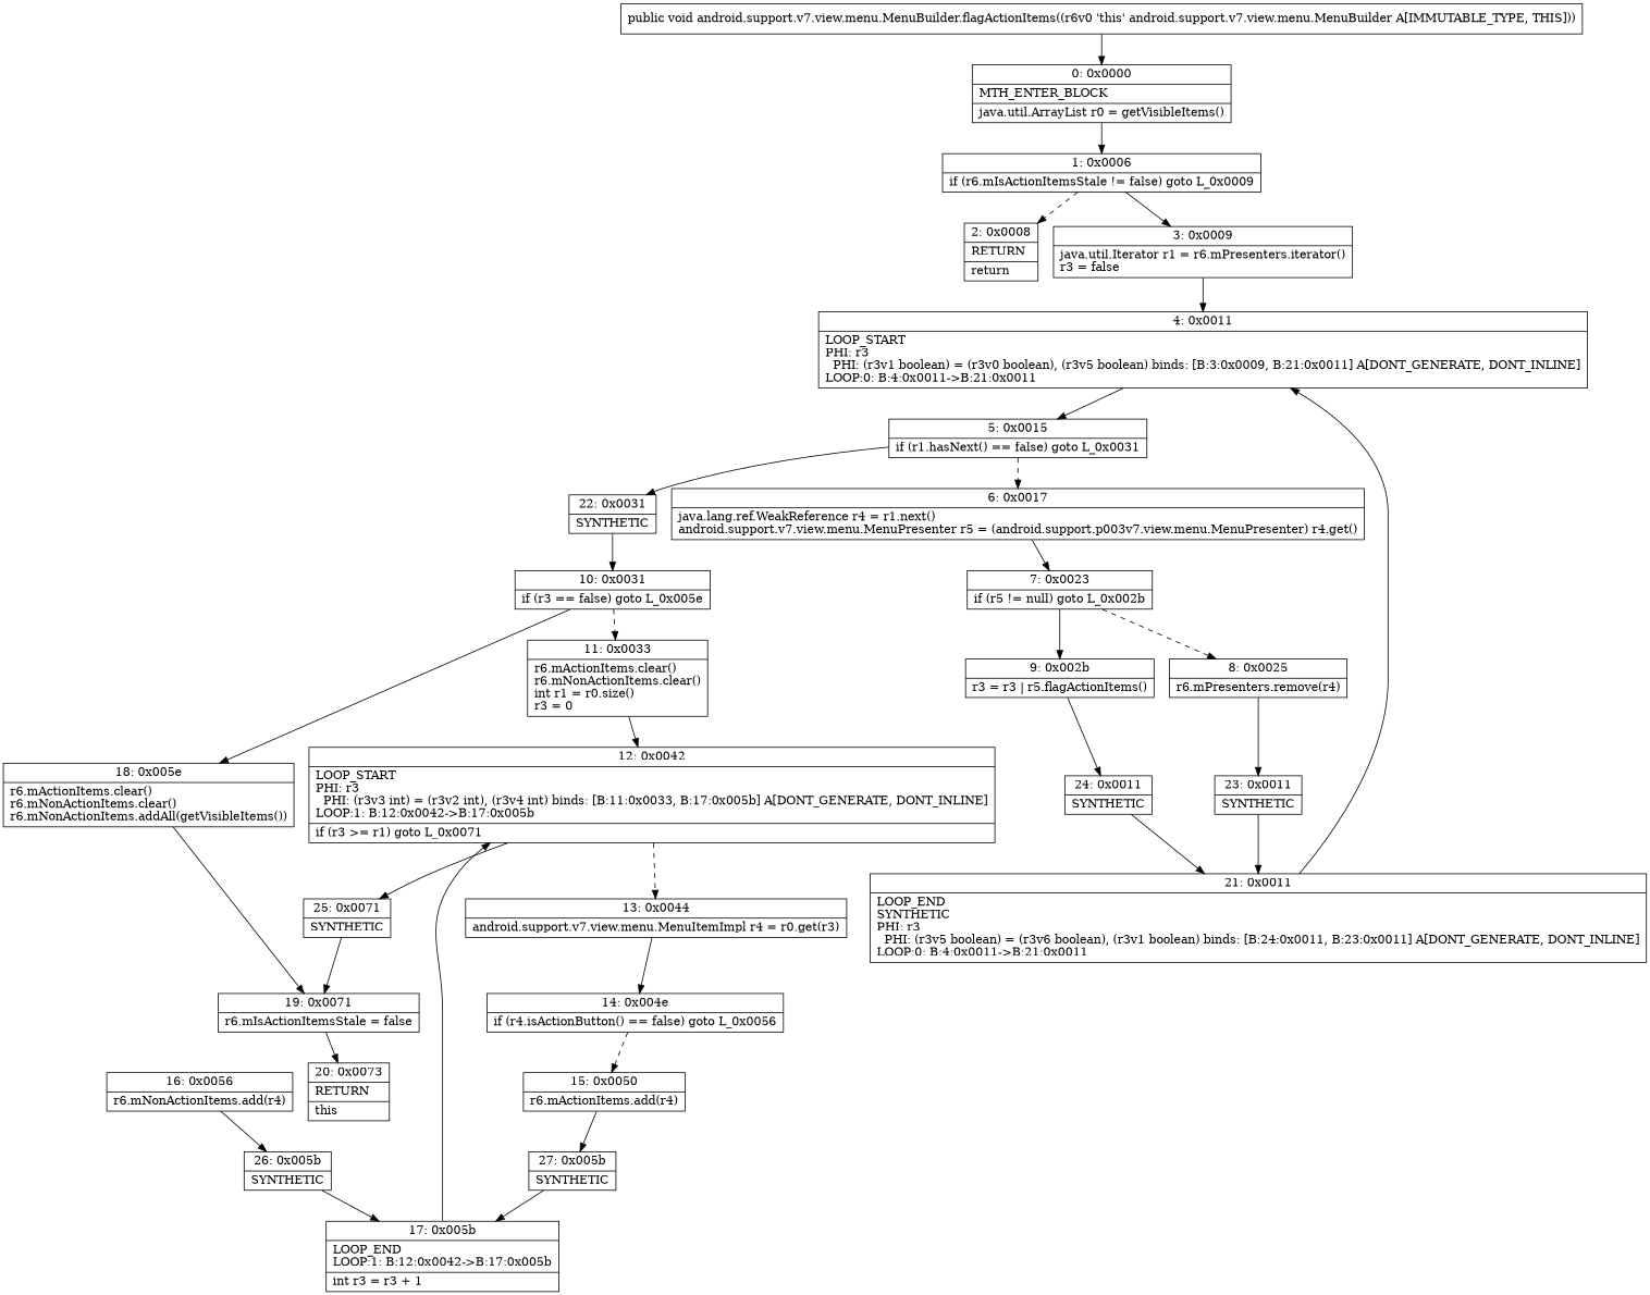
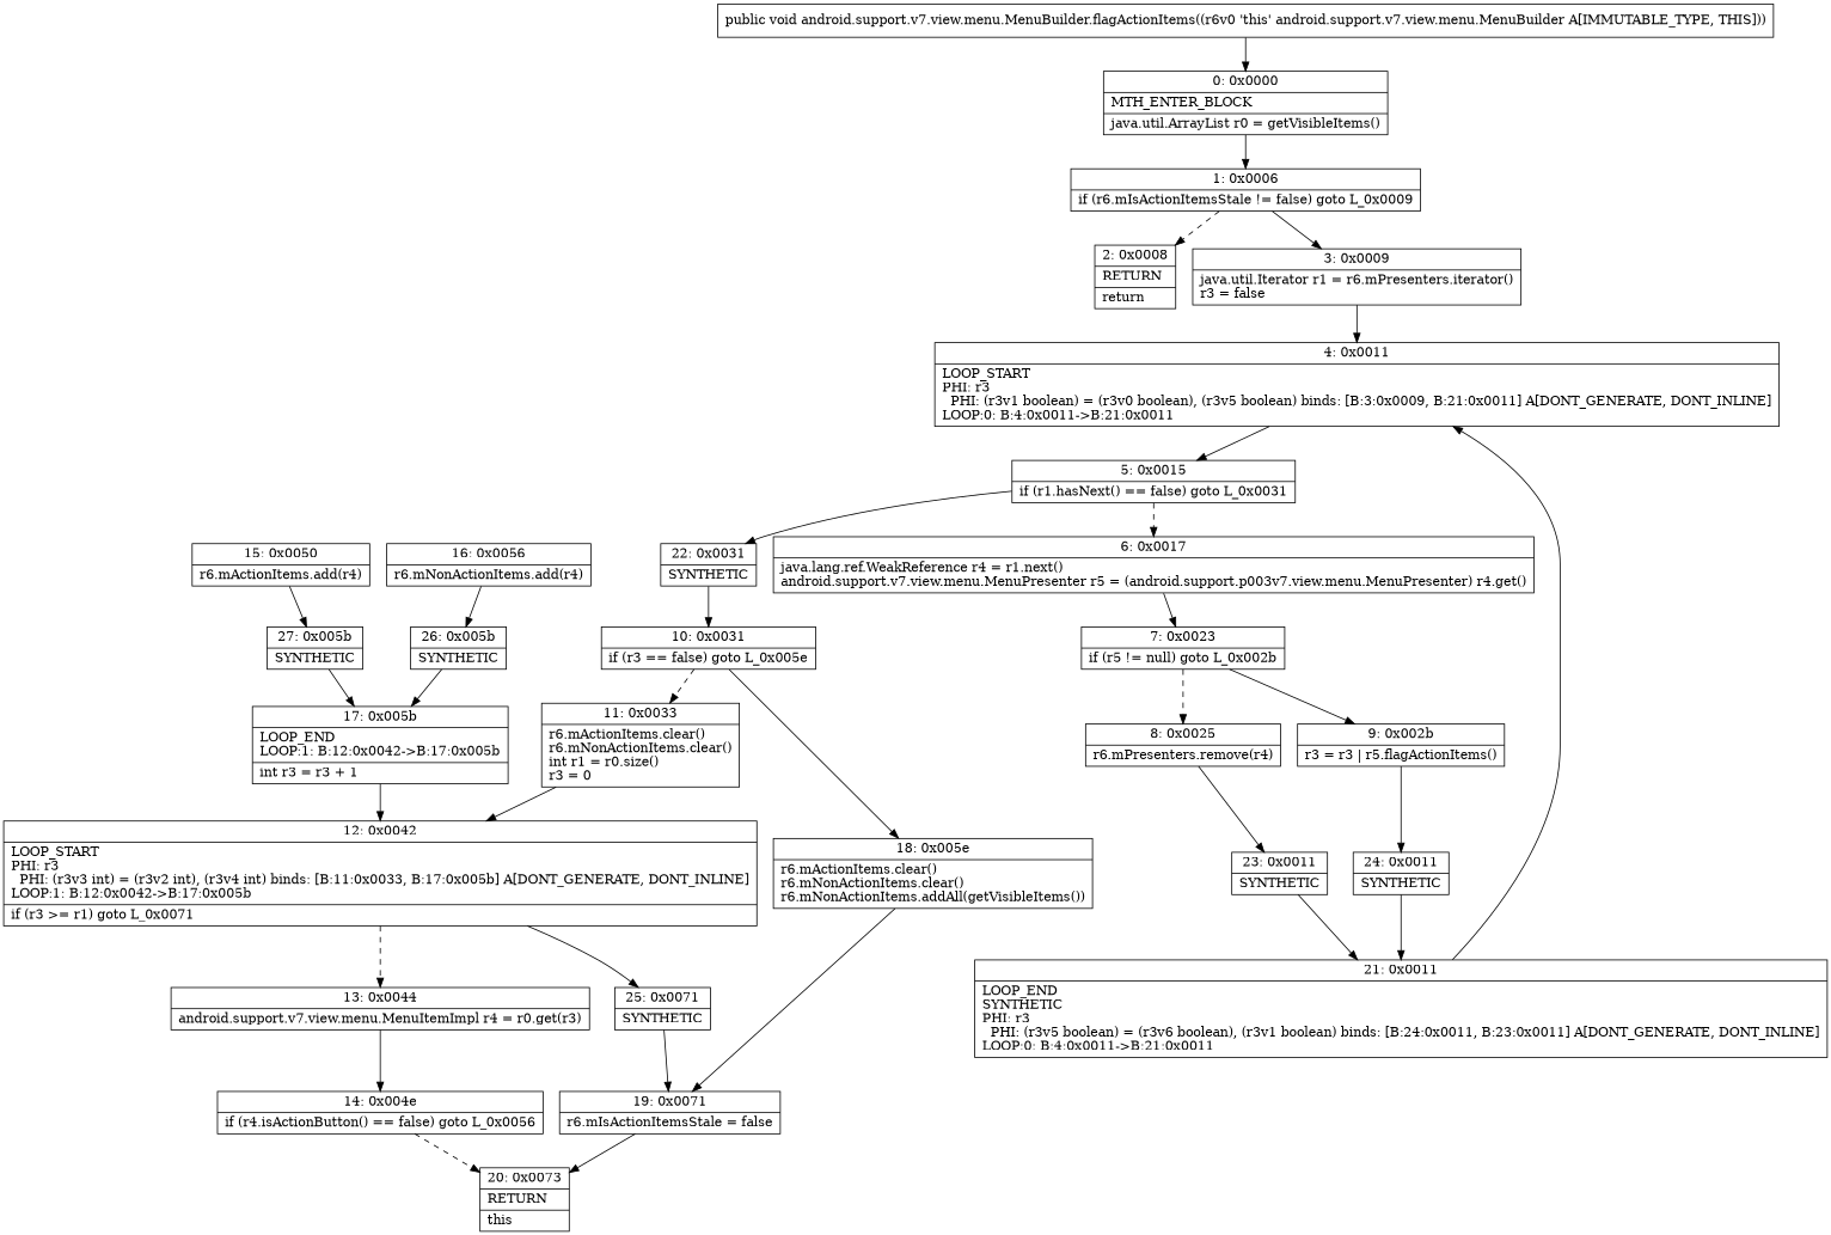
  digraph {
    node [shape=record]
    n1 [label="{0\:\ 0x0000|MTH_ENTER_BLOCK\l|java.util.ArrayList r0 = getVisibleItems()\l}"]
    n2 [label="{1\:\ 0x0006|if (r6.mIsActionItemsStale != false) goto L_0x0009\l}"]
    n3 [label="{2\:\ 0x0008|RETURN\l|return\l}"]
    n4 [label="{3\:\ 0x0009|java.util.Iterator r1 = r6.mPresenters.iterator()\lr3 = false\l}"]
    n5 [label="{4\:\ 0x0011|LOOP_START\lPHI: r3 \l  PHI: (r3v1 boolean) = (r3v0 boolean), (r3v5 boolean) binds: [B:3:0x0009, B:21:0x0011] A[DONT_GENERATE, DONT_INLINE]\lLOOP:0: B:4:0x0011\-\>B:21:0x0011\l}"]
    n6 [label="{5\:\ 0x0015|if (r1.hasNext() == false) goto L_0x0031\l}"]
    n7 [label="{6\:\ 0x0017|java.lang.ref.WeakReference r4 = r1.next()\landroid.support.v7.view.menu.MenuPresenter r5 = (android.support.p003v7.view.menu.MenuPresenter) r4.get()\l}"]
    n8 [label="{22\:\ 0x0031|SYNTHETIC\l}"]
    n9 [label="{7\:\ 0x0023|if (r5 != null) goto L_0x002b\l}"]
    n10 [label="{10\:\ 0x0031|if (r3 == false) goto L_0x005e\l}"]
    n11 [label="{8\:\ 0x0025|r6.mPresenters.remove(r4)\l}"]
    n12 [label="{9\:\ 0x002b|r3 = r3 \| r5.flagActionItems()\l}"]
    n13 [label="{23\:\ 0x0011|SYNTHETIC\l}"]
    n14 [label="{24\:\ 0x0011|SYNTHETIC\l}"]
    n15 [label="{21\:\ 0x0011|LOOP_END\lSYNTHETIC\lPHI: r3 \l  PHI: (r3v5 boolean) = (r3v6 boolean), (r3v1 boolean) binds: [B:24:0x0011, B:23:0x0011] A[DONT_GENERATE, DONT_INLINE]\lLOOP:0: B:4:0x0011\-\>B:21:0x0011\l}"]
    n16 [label="{11\:\ 0x0033|r6.mActionItems.clear()\lr6.mNonActionItems.clear()\lint r1 = r0.size()\lr3 = 0\l}"]
    n17 [label="{18\:\ 0x005e|r6.mActionItems.clear()\lr6.mNonActionItems.clear()\lr6.mNonActionItems.addAll(getVisibleItems())\l}"]
    n18 [label="{12\:\ 0x0042|LOOP_START\lPHI: r3 \l  PHI: (r3v3 int) = (r3v2 int), (r3v4 int) binds: [B:11:0x0033, B:17:0x005b] A[DONT_GENERATE, DONT_INLINE]\lLOOP:1: B:12:0x0042\-\>B:17:0x005b\l|if (r3 \>= r1) goto L_0x0071\l}"]
    n19 [label="{19\:\ 0x0071|r6.mIsActionItemsStale = false\l}"]
    n20 [label="{13\:\ 0x0044|android.support.v7.view.menu.MenuItemImpl r4 = r0.get(r3)\l}"]
    n21 [label="{25\:\ 0x0071|SYNTHETIC\l}"]
    n22 [label="{14\:\ 0x004e|if (r4.isActionButton() == false) goto L_0x0056\l}"]
    n23 [label="{15\:\ 0x0050|r6.mActionItems.add(r4)\l}"]
    n24 [label="{27\:\ 0x005b|SYNTHETIC\l}"]
    n25 [label="{16\:\ 0x0056|r6.mNonActionItems.add(r4)\l}"]
    n26 [label="{26\:\ 0x005b|SYNTHETIC\l}"]
    n27 [label="{17\:\ 0x005b|LOOP_END\lLOOP:1: B:12:0x0042\-\>B:17:0x005b\l|int r3 = r3 + 1\l}"]
    n28 [label="{20\:\ 0x0073|RETURN\l|this\l}"]
    n29 [label="{public void android.support.v7.view.menu.MenuBuilder.flagActionItems((r6v0 'this' android.support.v7.view.menu.MenuBuilder A[IMMUTABLE_TYPE, THIS])) }"]
    n1 -> n2
    n2 -> n3 [style=dashed]
    n2 -> n4
    n4 -> n5
    n5 -> n6
    n6 -> n7 [style=dashed]
    n6 -> n8
    n7 -> n9
    n8 -> n10
    n9 -> n11 [style=dashed]
    n9 -> n12
    n10 -> n16 [style=dashed]
    n10 -> n17
    n11 -> n13
    n12 -> n14
    n13 -> n15
    n14 -> n15
    n15 -> n5
    n16 -> n18
    n17 -> n19
    n18 -> n20 [style=dashed]
    n18 -> n21
    n19 -> n28
    n20 -> n22
    n21 -> n19
-   n22 -> n23 [style=dashed]
+   n22 -> n28 [style=dashed]
    n23 -> n24
    n24 -> n27
    n25 -> n26
    n26 -> n27
    n27 -> n18
    n29 -> n1
  }
